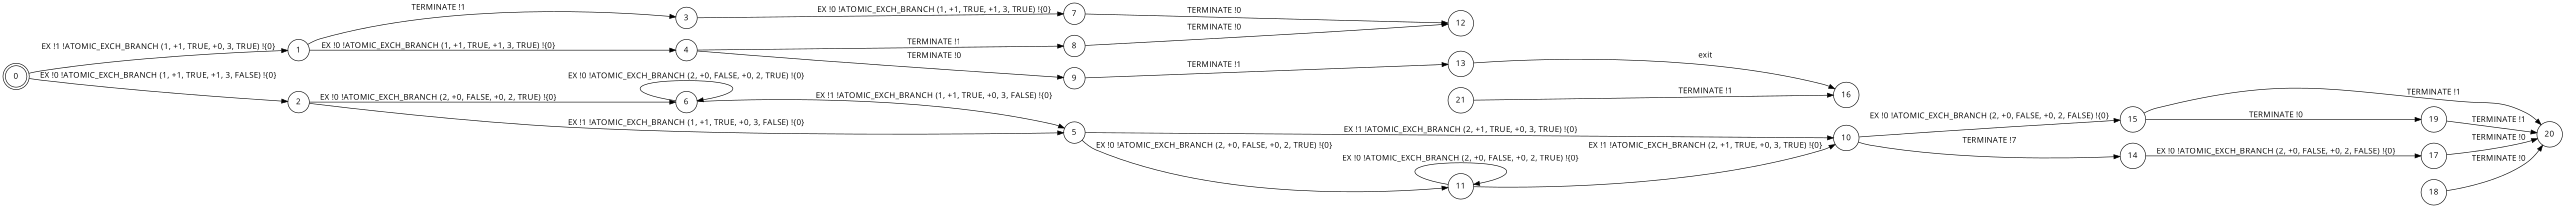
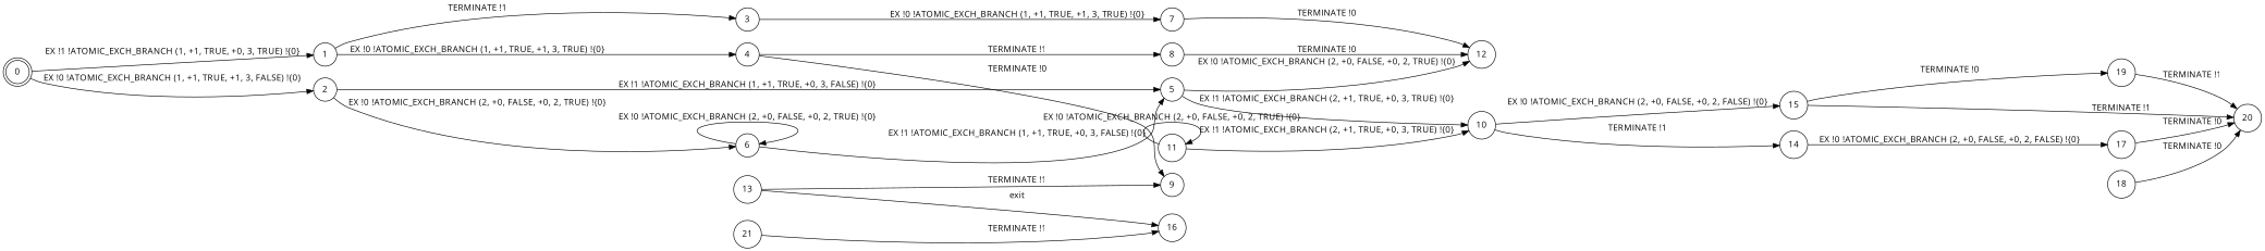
  digraph {
    fontname="Open Sans"
    rankdir=LR
    node [fontname="Open Sans" shape=circle]
    edge [fontname="Open Sans"]
    0 [peripheries=2]
    1
    2
    3
    4
    5
    6
    7
    8
    9
    10
    11
    12
    13
    14
    15
    16
    17
    19
    20
    18
    21
    0 -> 1 [label="EX !1 !ATOMIC_EXCH_BRANCH (1, +1, TRUE, +0, 3, TRUE) !{0}"]
    0 -> 2 [label="EX !0 !ATOMIC_EXCH_BRANCH (1, +1, TRUE, +1, 3, FALSE) !{0}"]
    1 -> 3 [label="TERMINATE !1"]
    1 -> 4 [label="EX !0 !ATOMIC_EXCH_BRANCH (1, +1, TRUE, +1, 3, TRUE) !{0}"]
    2 -> 5 [label="EX !1 !ATOMIC_EXCH_BRANCH (1, +1, TRUE, +0, 3, FALSE) !{0}"]
    2 -> 6 [label="EX !0 !ATOMIC_EXCH_BRANCH (2, +0, FALSE, +0, 2, TRUE) !{0}"]
    3 -> 7 [label="EX !0 !ATOMIC_EXCH_BRANCH (1, +1, TRUE, +1, 3, TRUE) !{0}"]
    4 -> 8 [label="TERMINATE !1"]
    4 -> 9 [label="TERMINATE !0"]
    5 -> 10 [label="EX !1 !ATOMIC_EXCH_BRANCH (2, +1, TRUE, +0, 3, TRUE) !{0}"]
-   5 -> 11 [label="EX !0 !ATOMIC_EXCH_BRANCH (2, +0, FALSE, +0, 2, TRUE) !{0}"]
+   5 -> 12 [label="EX !0 !ATOMIC_EXCH_BRANCH (2, +0, FALSE, +0, 2, TRUE) !{0}"]
    6 -> 5 [label="EX !1 !ATOMIC_EXCH_BRANCH (1, +1, TRUE, +0, 3, FALSE) !{0}"]
    6 -> 6 [label="EX !0 !ATOMIC_EXCH_BRANCH (2, +0, FALSE, +0, 2, TRUE) !{0}"]
    7 -> 12 [label="TERMINATE !0"]
    8 -> 12 [label="TERMINATE !0"]
-   9 -> 13 [label="TERMINATE !1"]
-   10 -> 14 [label="TERMINATE !7"]
+   13 -> 9 [label="TERMINATE !1"]
+   10 -> 14 [label="TERMINATE !1"]
    10 -> 15 [label="EX !0 !ATOMIC_EXCH_BRANCH (2, +0, FALSE, +0, 2, FALSE) !{0}"]
    11 -> 10 [label="EX !1 !ATOMIC_EXCH_BRANCH (2, +1, TRUE, +0, 3, TRUE) !{0}"]
    11 -> 11 [label="EX !0 !ATOMIC_EXCH_BRANCH (2, +0, FALSE, +0, 2, TRUE) !{0}"]
    13 -> 16 [label=exit]
    14 -> 17 [label="EX !0 !ATOMIC_EXCH_BRANCH (2, +0, FALSE, +0, 2, FALSE) !{0}"]
    15 -> 19 [label="TERMINATE !0"]
    15 -> 20 [label="TERMINATE !1"]
    17 -> 20 [label="TERMINATE !0"]
    19 -> 20 [label="TERMINATE !1"]
    18 -> 20 [label="TERMINATE !0"]
    21 -> 16 [label="TERMINATE !1"]
  }
